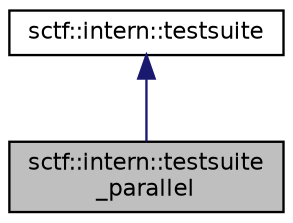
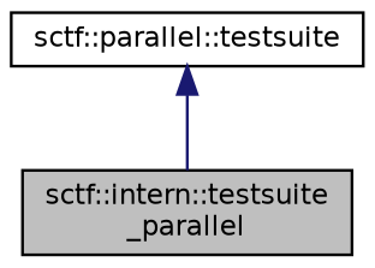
  digraph {
    node [color=black fontname=Helvetica fontsize=10 shape=record style=filled]
    n1 [fillcolor=grey75 fontcolor=black height=0.2 label="sctf::intern::testsuite\l_parallel" width=0.4]
-   n2 [fillcolor=white height=0.2 label="sctf::intern::testsuite" width=0.4]
+   n2 [fillcolor=white height=0.2 label="sctf::parallel::testsuite" width=0.4]
    n2 -> n1 [color=midnightblue dir=back fontname=Helvetica fontsize=10 labelfontname=Helvetica labelfontsize=10 style=solid]
  }
